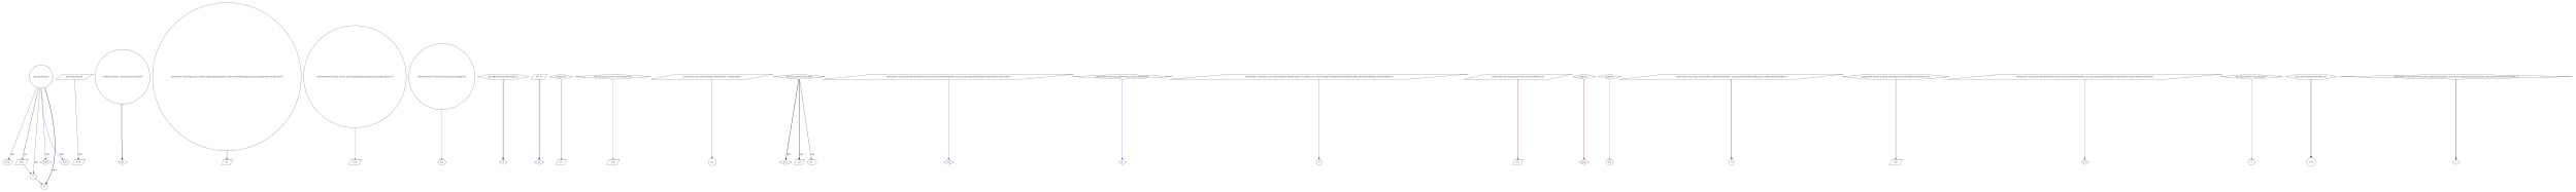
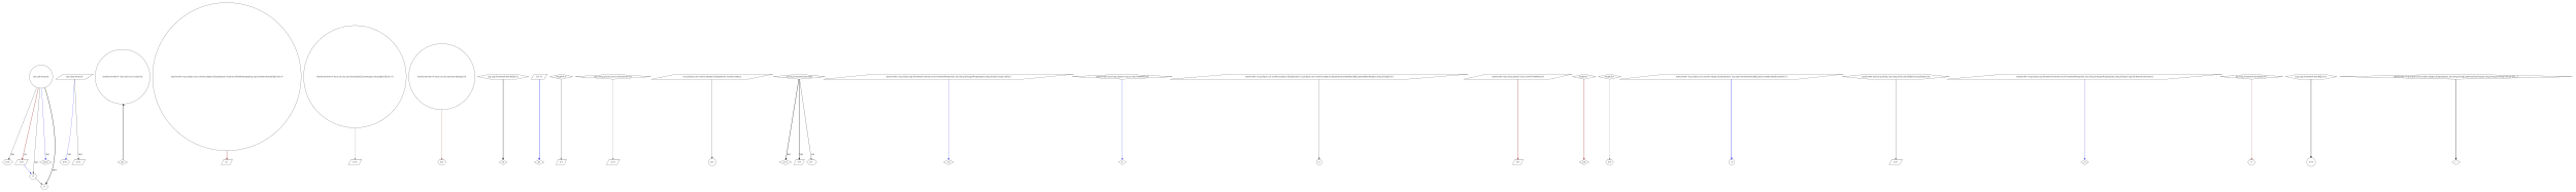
  digraph {
    fontname=Ubuntu
    node [fontname=Ubuntu shape=diamond]
    edge [color=black fontname=Ubuntu style=bold]
    n1 [label="java.util.ArrayList" shape=circle]
    n2 [label="$r26" shape=hexagon]
    n3 [label="$r27" shape=parallelogram]
    n4 [label=r5 shape=hexagon]
    n5 [label="$r28"]
    n6 [label=r4 shape=hexagon]
    n7 [label="interfaceinvoke r4.<java.util.List: int size()>()" shape=circle]
    n8 [label="$i5"]
    n9 [label="java.lang.ArrayList" shape=parallelogram]
    n10 [label="$r20" shape=hexagon]
    n11 [label="$r13" shape=parallelogram]
    n12 [label="staticinvoke <org.eclipse.core.runtime.adaptor.EclipseStarter: boolean refreshPackages(org.osgi.framework.Bundle[])>($r19)" shape=circle]
    n13 [label="$z1" shape=parallelogram]
    n14 [label="interfaceinvoke r4.<java.util.List: java.lang.Object[] toArray(java.lang.Object[])>($r17)" shape=circle]
    n15 [label="$r18" shape=parallelogram]
    n16 [label="interfaceinvoke r4.<java.util.List: boolean isEmpty()>()" shape=circle]
    n17 [label="$z2" shape=hexagon]
    n18 [label="(org.osgi.framework.Bundle[]) $r12" shape=hexagon]
    n19 [label=r8]
    n20 [label="$l3 - l0" shape=parallelogram]
    n21 [label="$l4"]
    n22 [label="lengthof r8"]
    n23 [label="$i7" shape=parallelogram]
    n24 [label="<java.lang.System: java.io.PrintStream out>"]
    n25 [label="$r14" shape=parallelogram]
    n26 [label="<org.eclipse.core.runtime.adaptor.EclipseStarter: boolean debug>" shape=parallelogram]
    n27 [label="$z0" shape=circle]
    n28 [label="org.osgi.framework.Bundle[]"]
    n29 [label="$r17"]
    n30 [label="$r9" shape=parallelogram]
    n31 [label="$r11" shape=hexagon]
    n32 [label="staticinvoke <org.eclipse.osgi.framework.internal.core.FrameworkProperties: java.lang.String getProperty(java.lang.String)>('osgi.bundles')" shape=parallelogram]
    n33 [label=r25]
    n34 [label="staticinvoke <java.lang.System: long currentTimeMillis()>()"]
    n35 [label=l0]
    n36 [label="staticinvoke <org.eclipse.core.runtime.adaptor.EclipseStarter: org.eclipse.core.runtime.adaptor.EclipseStarter$InitialBundle[] getInitialBundles(java.lang.String[])>(r1)" shape=parallelogram]
    n37 [label=r2 shape=circle]
    n38 [label="staticinvoke <java.lang.System: long currentTimeMillis()>()" shape=parallelogram]
    n39 [label="$l3" shape=parallelogram]
    n40 [label="lengthof r1"]
    n41 [label="$i8"]
    n42 [label="lengthof r1"]
    n43 [label="$i9" shape=hexagon]
    n44 [label="staticinvoke <org.eclipse.core.runtime.adaptor.EclipseStarter: org.osgi.framework.Bundle[] getCurrentBundles(boolean)>(1)" shape=parallelogram]
    n45 [label=r3 shape=circle]
    n46 [label="staticinvoke <java.lang.String: java.lang.String valueOf(java.lang.Object)>(r0)" shape=hexagon]
    n47 [label="$r21" shape=parallelogram]
    n48 [label="staticinvoke <org.eclipse.osgi.framework.internal.core.FrameworkProperties: java.lang.String getProperty(java.lang.String)>('osgi.framework.extensions')" shape=parallelogram]
    n49 [label=r0]
    n50 [label="(org.osgi.framework.Bundle[]) $r10"]
    n51 [label=r7 shape=hexagon]
    n52 [label="(org.osgi.framework.Bundle[]) $r18" shape=hexagon]
    n53 [label="$r19" shape=circle]
    n54 [label="staticinvoke <org.eclipse.core.runtime.adaptor.EclipseStarter: java.lang.String[] getArrayFromList(java.lang.String,java.lang.String)>(r25, ',')"]
    n55 [label=r1]
    n1 -> n2 [label=type style=solid]
    n1 -> n3 [color=brown label=type]
    n1 -> n4 [label=type style=solid]
    n1 -> n5 [color=blue label=type style=solid]
    n1 -> n6 [label=type]
    n3 -> n4 [color=blue style=solid]
    n4 -> n6 [color=gray40]
-   n7 -> n8
-   n1 -> n10 [color=blue label=type style=solid]
+   n8 -> n7
+   n9 -> n10 [color=blue label=type style=solid]
    n9 -> n11 [label=type style=solid]
    n12 -> n13 [color=brown]
    n14 -> n15 [color=gray40 style=solid]
    n16 -> n17 [color=brown style=solid]
    n18 -> n19
    n20 -> n21 [color=blue]
    n22 -> n23 [color=gray40]
    n24 -> n25 [color=gray40 style=solid]
    n26 -> n27 [style=solid]
    n28 -> n29 [label=type]
    n28 -> n30 [label=type]
    n28 -> n31 [color=gray40 label=type]
    n32 -> n33 [color=blue style=solid]
    n34 -> n35 [color=blue style=solid]
    n36 -> n37 [style=solid]
    n38 -> n39 [color=brown]
    n40 -> n41 [color=brown]
    n42 -> n43 [color=gray40 style=solid]
    n44 -> n45 [color=blue]
    n46 -> n47 [color=gray40]
    n48 -> n49 [color=blue style=solid]
    n50 -> n51 [color=brown style=solid]
    n52 -> n53
    n54 -> n55
  }
